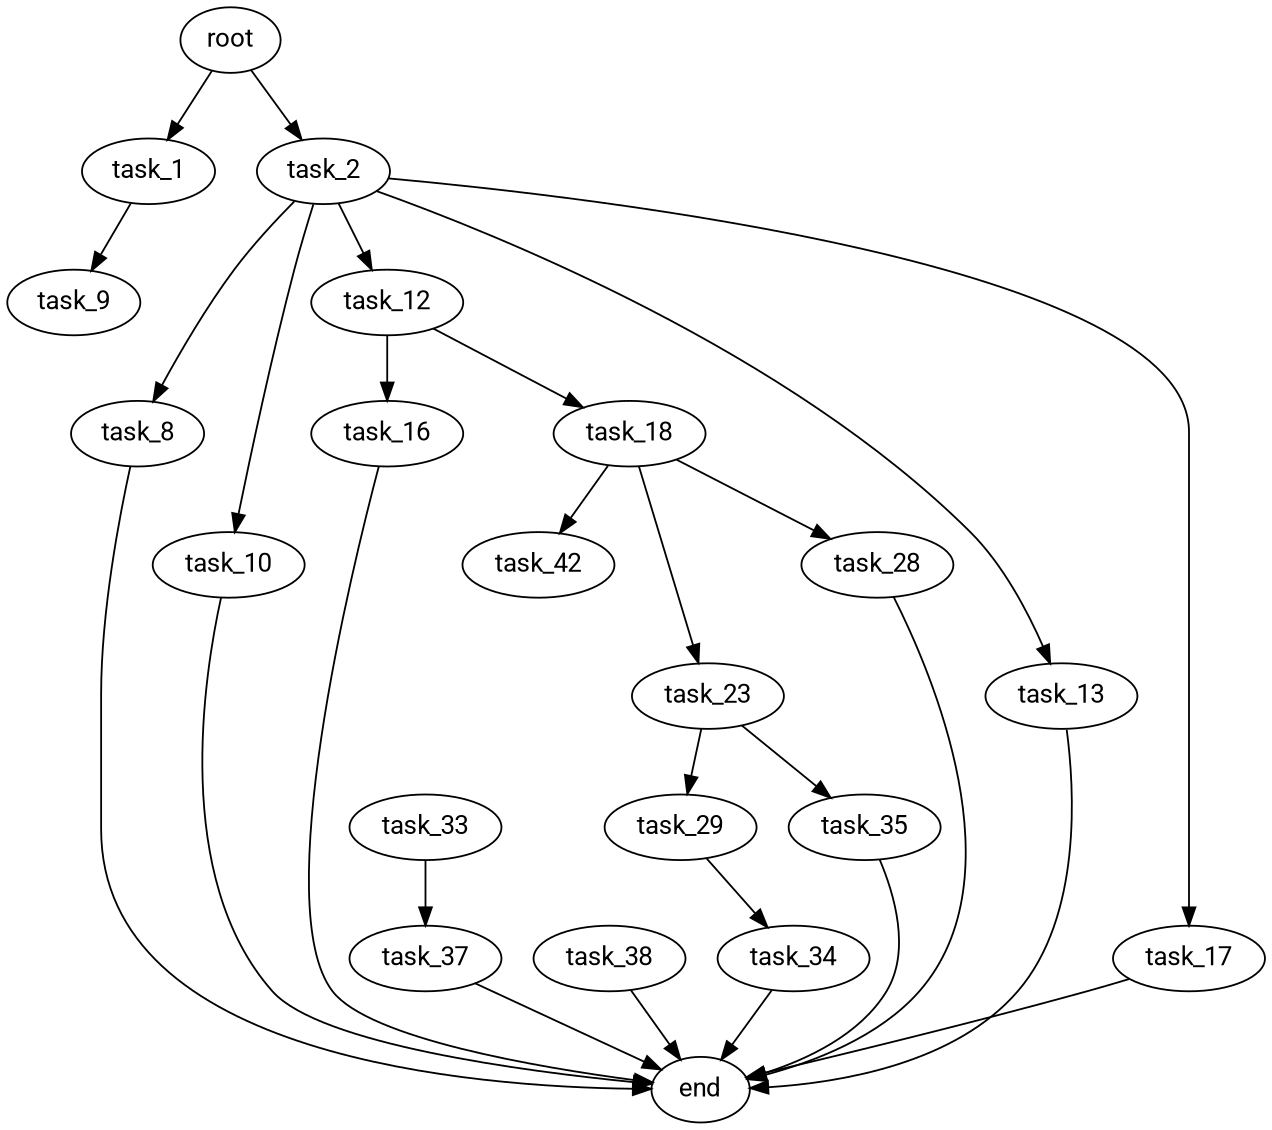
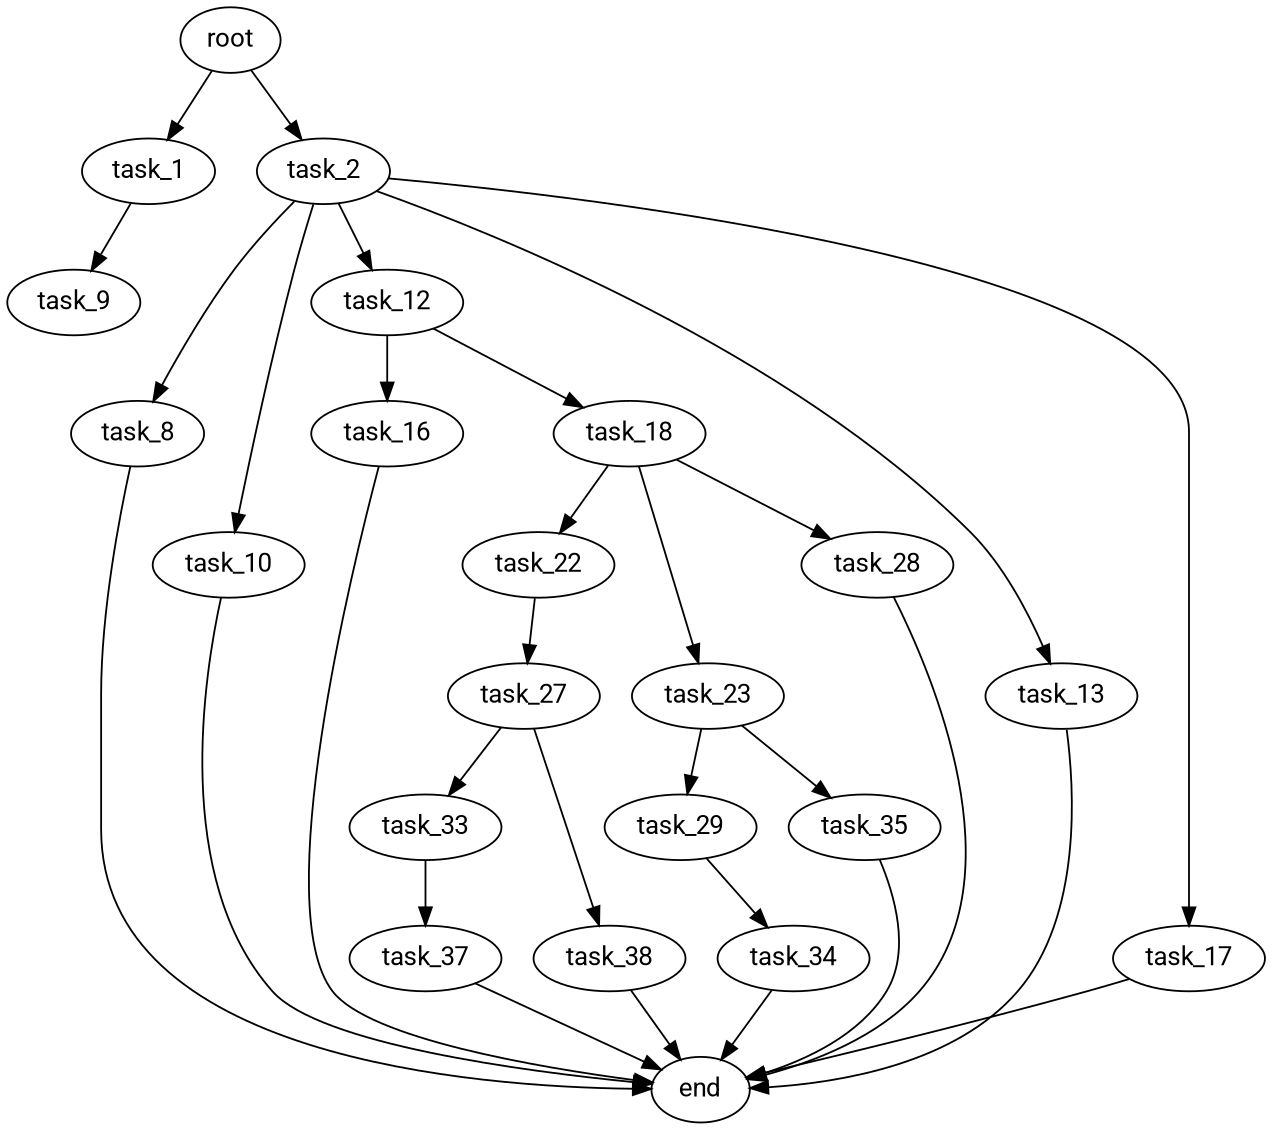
  digraph {
    fontname=Roboto
    node [fontname=Roboto]
    edge [fontname=Roboto]
    root
    task_1
    task_2
    task_9
    task_8
    task_10
    task_12
    task_13
    task_17
    end
    task_16
    task_18
-   task_22 [label=task_42]
+   task_22
    task_23
    task_28
+   task_27
    task_29
    task_35
    task_33
    task_38
    task_34
    task_37
    root -> task_1
    root -> task_2
    task_1 -> task_9
    task_2 -> task_8
    task_2 -> task_10
    task_2 -> task_12
    task_2 -> task_13
    task_2 -> task_17
    task_8 -> end
    task_10 -> end
    task_12 -> task_16
    task_12 -> task_18
    task_13 -> end
    task_17 -> end
    task_16 -> end
    task_18 -> task_22
    task_18 -> task_23
    task_18 -> task_28
+   task_22 -> task_27
    task_23 -> task_29
    task_23 -> task_35
    task_28 -> end
+   task_27 -> task_33
+   task_27 -> task_38
    task_29 -> task_34
    task_35 -> end
    task_33 -> task_37
    task_38 -> end
    task_34 -> end
    task_37 -> end
  }
